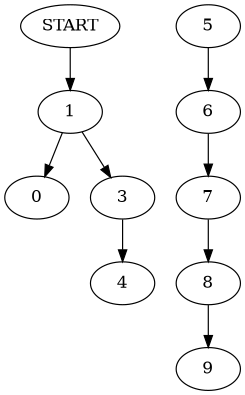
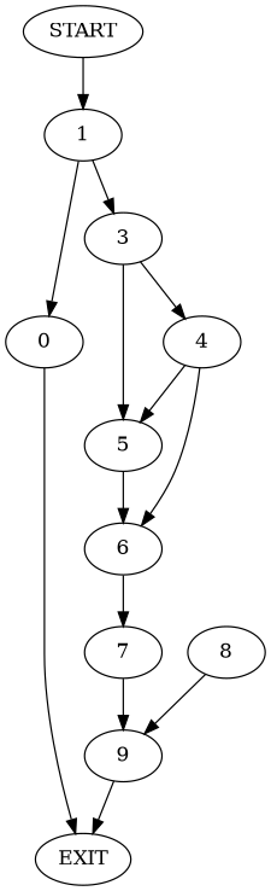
  digraph {
    n1 [label=START]
    1
    n3 [label=0]
    3
+   n5 [label=EXIT]
    4
    5
    6
    7
    9
    8
    n1 -> 1
    1 -> n3
    1 -> 3
+   n3 -> n5
    3 -> 4
+   3 -> 5
+   4 -> 5
+   4 -> 6
    5 -> 6
    6 -> 7
-   7 -> 8
+   7 -> 9
+   9 -> n5
    8 -> 9
  }
